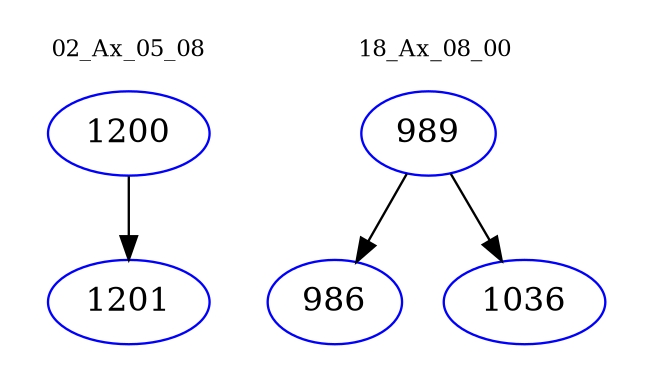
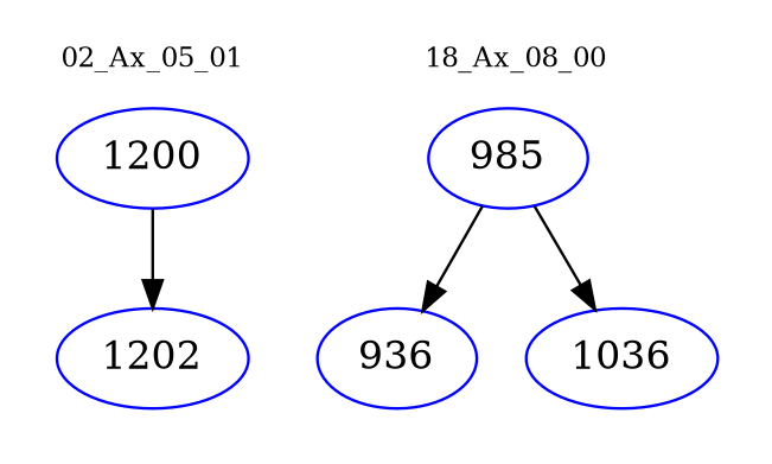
  digraph {
    node [color=blue]
    edge [color=black]
    n1 [label=1200]
-   n2 [label=1201]
-   n3 [label=989]
-   n4 [label=986]
+   n2 [label=1202]
+   n3 [label=985]
+   n4 [label=936]
    n5 [label=1036]
    subgraph cluster_1 {
      color=white
      fontsize=10
-     label="02_Ax_05_08"
+     label="02_Ax_05_01"
      n1
      n2
    }
    subgraph cluster_2 {
      color=white
      fontsize=10
      label="18_Ax_08_00"
      n3
      n4
      n5
    }
    n1 -> n2
    n3 -> n4
    n3 -> n5
  }
